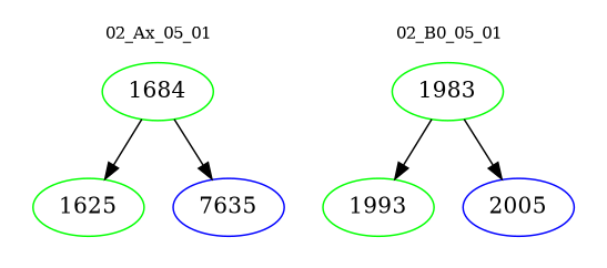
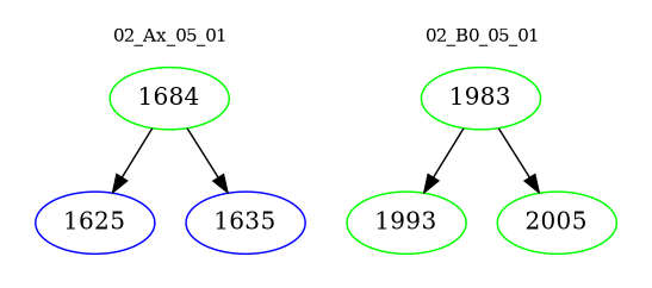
  digraph {
    node [color=green]
    edge [color=black]
    n1 [label=1684]
-   n2 [label=1625]
-   n3 [color=blue label=7635]
+   n2 [color=blue label=1625]
+   n3 [color=blue label=1635]
    n4 [label=1983]
    n5 [label=1993]
-   n6 [color=blue label=2005]
+   n6 [label=2005]
    subgraph cluster_1 {
      color=white
      fontsize=10
      label="02_Ax_05_01"
      n1
      n2
      n3
    }
    subgraph cluster_2 {
      color=white
      fontsize=10
      label="02_B0_05_01"
      n4
      n5
      n6
    }
    n1 -> n2
    n1 -> n3
    n4 -> n5
    n4 -> n6
  }
